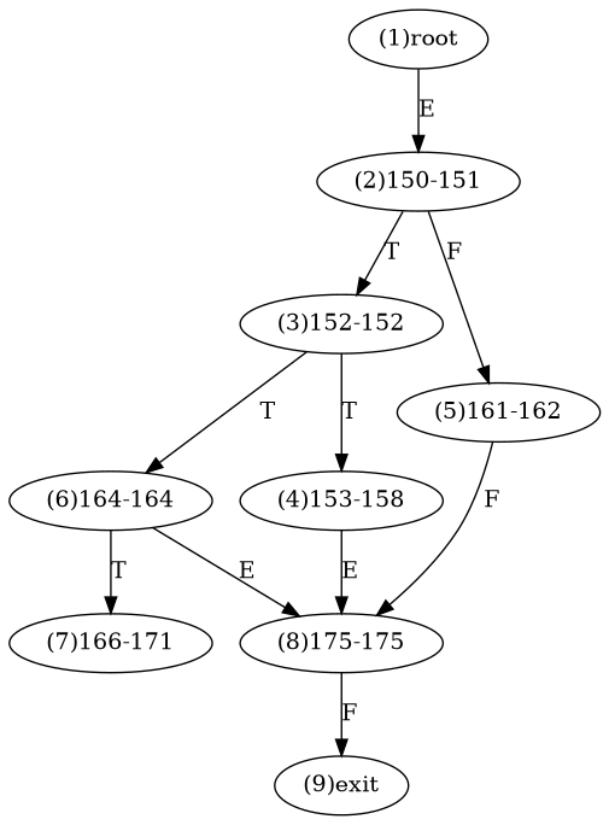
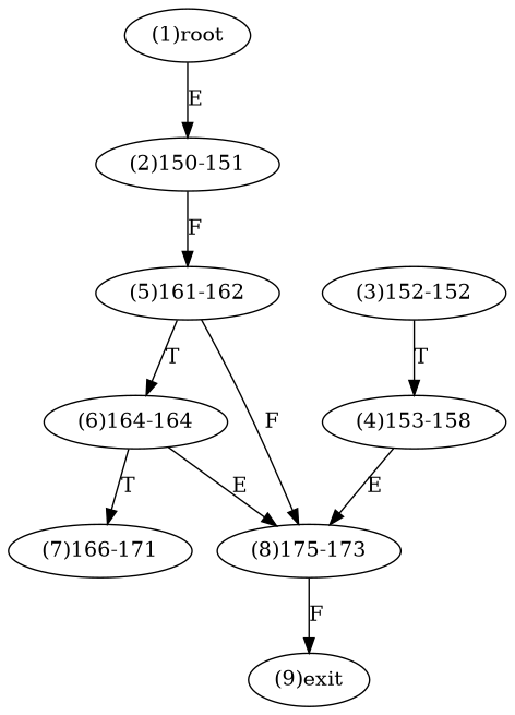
  digraph {
    fontname="DejaVu Serif"
    node [fontname="DejaVu Serif"]
    edge [fontname="DejaVu Serif"]
    n1 [label="(1)root"]
    n2 [label="(2)150-151"]
    n3 [label="(3)152-152"]
    n4 [label="(5)161-162"]
    n5 [label="(4)153-158"]
-   n6 [label="(8)175-175"]
+   n6 [label="(8)175-173"]
    n7 [label="(6)164-164"]
    n8 [label="(9)exit"]
    n9 [label="(7)166-171"]
    n1 -> n2 [label=E]
-   n2 -> n3 [label=T]
    n2 -> n4 [label=F]
    n3 -> n5 [label=T]
    n4 -> n6 [label=F]
-   n3 -> n7 [label=T]
+   n4 -> n7 [label=T]
    n5 -> n6 [label=E]
    n6 -> n8 [label=F]
    n7 -> n6 [label=E]
    n7 -> n9 [label=T]
  }
